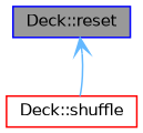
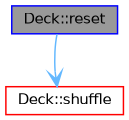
  digraph {
    rankdir=TB
    node [fontname=Helvetica fontsize=10 shape=box style=filled]
    n1 [color=blue fillcolor=grey60 fontcolor=black height=0.2 label="Deck::reset" width=0.4]
    n2 [color=red fillcolor=white height=0.2 label="Deck::shuffle" width=0.4]
-   n2 -> n1 [color=steelblue1 fontname=Helvetica fontsize=10 labelfontname=Helvetica labelfontsize=10 style=solid arrowhead=vee]
+   n1 -> n2 [color=steelblue1 fontname=Helvetica fontsize=10 labelfontname=Helvetica labelfontsize=10 style=solid arrowhead=vee]
  }
